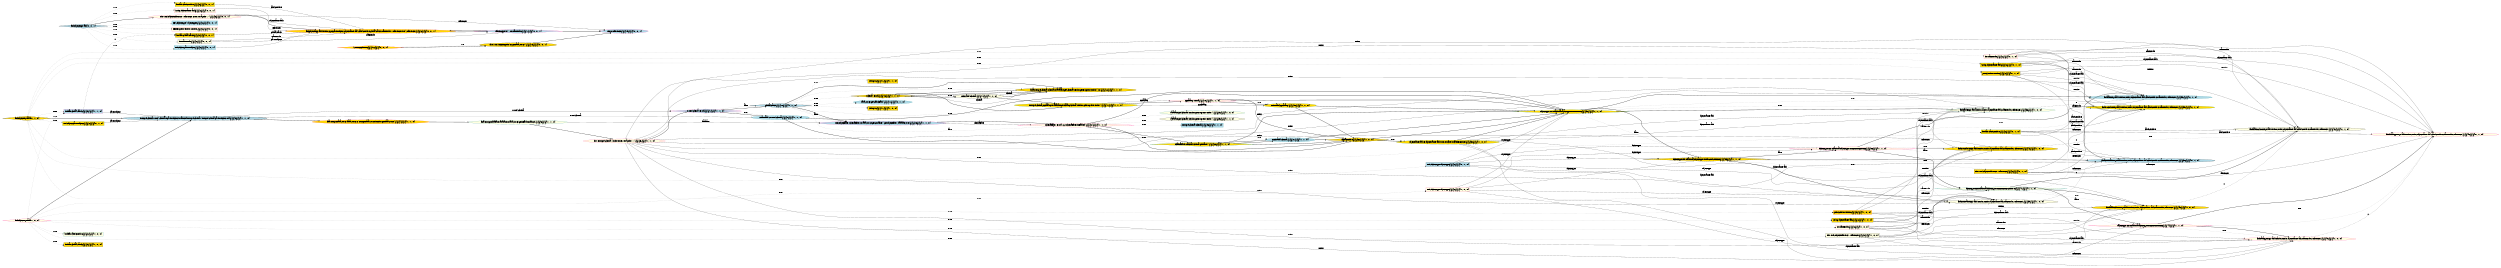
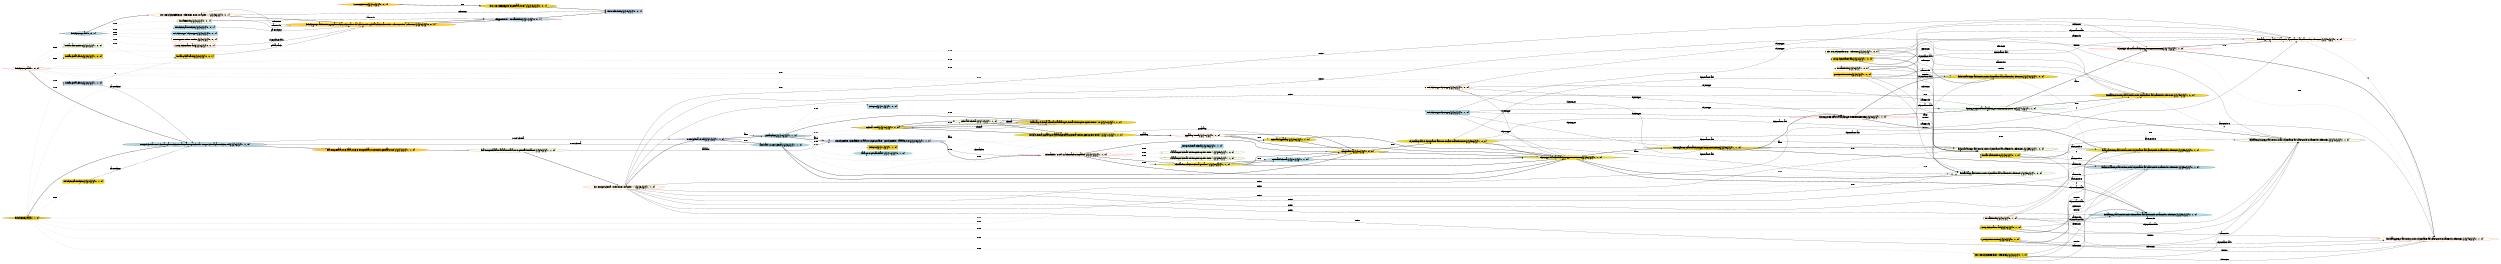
  digraph {
    rankdir=LR
    node [color=black fillcolor=gold shape=ellipse style=filled]
    edge [arrowhead=tee style=solid]
    n1 [label="boolean globalSearch@@@2@@@['0', '0', '1']" shape=box]
    n2 [color=deeppink label="findObjectsByMask(session,type,parentObject,objectNameMask,caseSensitive,globalSearch,maxResults - references.size(),references)@@@6@@@['0', '0', '1']"]
    n3 [color=deeppink fillcolor=lightblue label="references.size() >= maxResults@@@7@@@['0', '0', '1']" shape=diamond]
    n4 [fillcolor=lightblue label="PostgreSchema ownerSchema = parentObject instanceof PostgreSchema? (PostgreSchema)parentObject: null@@@3@@@['1', '1', '0']"]
    n5 [color=deeppink fillcolor=lightblue label="ownerSchema != null@@@7@@@['1', '1', '0']" shape=diamond]
    n6 [color=deeppink label="final PostgreDataSource dataSource = (PostgreDataSource)session.getDataSource()@@@4@@@['1', '1', '0']"]
    n7 [color=teal fillcolor=lightblue label="nsList.add(0,ownerSchema)@@@8@@@['1', '1', '0']"]
    n8 [fillcolor=lightblue label="!globalSearch@@@10@@@['1', '1', '0']" shape=diamond]
    n9 [color=teal fillcolor=lightyellow label="final PostgreDatabase database = dataSource.getDefaultInstance()@@@5@@@['1', '1', '0']"]
    n10 [color=teal label="objectType == RelationalObjectType.TYPE_TABLE@@@32@@@['1', '1', '0']" shape=diamond]
    n11 [label="!caseSensitive@@@32@@@['1', '0', '0']" shape=diamond]
    n12 [color=deeppink fillcolor=lightyellow label="int maxResults@@@2@@@['0', '1', '0']" shape=box]
    n13 [color=deeppink fillcolor=lightyellow label="findDataTypesByMask(session,nsList,objectNameMask,caseSensitive,maxResults,references)@@@45@@@['0', '1', '0']"]
    n14 [fillcolor=lightblue label="findConstraintsByMask(session,nsList,objectNameMask,caseSensitive,maxResults,references)@@@36@@@['0', '1', '0']"]
    n15 [fillcolor=lightyellow label="findTableColumnsByMask(session,nsList,objectNameMask,caseSensitive,maxResults,references)@@@42@@@['0', '1', '0']"]
    n16 [color=teal fillcolor=lightblue label="findTablesByMask(session,nsList,objectNameMask,caseSensitive,maxResults,references)@@@33@@@['0', '1', '0']"]
    n17 [color=teal label="findProceduresByMask(session,nsList,objectNameMask,caseSensitive,maxResults,references)@@@39@@@['0', '1', '0']"]
    n18 [color=teal label="nsList.add(pgCatalog)@@@19@@@['1', '1', '0']"]
    n19 [label="objectType == RelationalObjectType.TYPE_CONSTRAINT@@@35@@@['1', '1', '0']" shape=diamond]
    n20 [color=teal fillcolor=lightyellow label="findTablesByMask(session,nsList,objectNameMask,maxResults,references)@@@36@@@['1', '0', '0']"]
    n21 [color=teal label="objectNameMask = objectNameMask.toLowerCase(Locale.ENGLISH)@@@33@@@['1', '0', '0']"]
-   n22 [color=deeppink fillcolor=lightblue label="return references@@@15@@@['0', '0', '1']"]
+   n22 [color=deeppink fillcolor=lightblue label="return references@@@15@@@['0', '0', '1']" shape=box]
    n23 [color=deeppink fillcolor=lightyellow label="List<PostgreSchema> nsList = new ArrayList<>()@@@6@@@['1', '1', '0']"]
    n24 [color=deeppink fillcolor=lightblue label="DBSObjectFilter schemaFilter = dataSource.getContainer().getObjectFilter(,database,true)@@@23@@@['1', '1', '0']"]
    n25 [fillcolor=lightyellow label="findConstraintsByMask(session,nsList,objectNameMask,maxResults,references)@@@39@@@['1', '0', '0']"]
    n26 [label="findTableColumnsByMask(session,nsList,objectNameMask,maxResults,references)@@@45@@@['1', '0', '0']"]
    n27 [color=deeppink fillcolor=lightyellow label="findDataTypesByMask(session,nsList,objectNameMask,maxResults,references)@@@48@@@['1', '0', '0']"]
    n28 [label="findProceduresByMask(session,nsList,objectNameMask,maxResults,references)@@@42@@@['1', '0', '0']"]
    n29 [color=deeppink fillcolor=lightyellow label="schemaFilter != null && schemaFilter.isEnabled()@@@24@@@['1', '1', '0']" shape=diamond]
    n30 [color=teal label="DBSObject parentObject@@@2@@@['0', '1', '0']" shape=box]
    n31 [color=teal fillcolor=lightblue label="PostgreSchema schema@@@25@@@['0', '1', '0']" shape=box]
    n32 [label="JDBCSession session@@@2@@@['0', '1', '0']" shape=box]
    n33 [color=deeppink fillcolor=lightyellow label="objectType == RelationalObjectType.TYPE_PROCEDURE@@@38@@@['1', '1', '0']" shape=diamond]
    n34 [color=teal fillcolor=lightyellow label="objectType == RelationalObjectType.TYPE_TABLE_COLUMN@@@41@@@['1', '1', '0']" shape=diamond]
    n35 [color=deeppink fillcolor=lightyellow label="objectType == RelationalObjectType.TYPE_DATA_TYPE@@@44@@@['1', '1', '0']" shape=diamond]
    n36 [label="throw new DBException(ex,getDataSource())@@@13@@@['0', '0', '1']"]
    n37 [color=deeppink label="SQLException ex@@@12@@@['0', '0', '1']" shape=diamond]
    n38 [color=teal fillcolor=lightyellow label="boolean caseSensitive@@@2@@@['1', '0', '0']" shape=box]
    n39 [label="String objectNameMask@@@2@@@['1', '0', '0']" shape=box]
-   n40 [color=teal label="boolean caseSensitive@@@2@@@['0', '0', '1']" shape=box]
    n41 [label="findObjectsByMask['0', '1', '0']" shape=diamond]
    n42 [label="List<DBSObjectReference> references@@@2@@@['0', '1', '0']" shape=box]
    n43 [fillcolor=lightblue label="DBSObjectType objectType@@@2@@@['0', '1', '0']" shape=box]
    n44 [color=deeppink fillcolor=lightblue label="boolean globalSearch@@@2@@@['1', '1', '0']" shape=box]
    n45 [color=teal label="String objectNameMask@@@2@@@['0', '1', '0']" shape=box]
    n46 [color=teal label="boolean caseSensitive@@@2@@@['0', '1', '0']" shape=box]
    n47 [label="schema != null@@@13@@@['1', '1', '0']" shape=diamond]
    n48 [color=teal label="PostgreSchema pgCatalog = database.getCatalogSchema(session.getProgressMonitor())@@@17@@@['1', '1', '0']"]
    n49 [fillcolor=lightyellow label="nsList.add(schema)@@@14@@@['1', '1', '0']"]
    n50 [label="final PostgreSchema schema = database.getSchema(session.getProgressMonitor(),sn)@@@12@@@['1', '1', '0']"]
    n51 [color=deeppink fillcolor=lightyellow label="pgCatalog != null@@@18@@@['1', '1', '0']" shape=diamond]
    n52 [label="String sn@@@11@@@['1', '1', '0']" shape=box]
    n53 [color=teal fillcolor=lightblue label="dataSource.getSearchPath()@@@11@@@['0', '1', '0']"]
-   n54 [label="String sn@@@11@@@['1', '0', '0']" shape=box]
+   n54 [fillcolor=lightblue label="String sn@@@11@@@['1', '0', '0']" shape=box]
    n55 [label="boolean globalSearch@@@2@@@['1', '0', '0']" shape=box]
    n56 [color=teal label="schemaFilter.matches(schema.getName())@@@26@@@['1', '1', '0']" shape=diamond]
    n57 [color=teal fillcolor=lightblue label="nsList.add(schema)@@@27@@@['1', '1', '0']"]
    n58 [color=teal fillcolor=lightblue label="DBSObjectType(( objectTypes@@@2@@@['0', '0', '1']" shape=box]
    n59 [color=teal fillcolor=lightyellow label="database.getSchemas(session.getProgressMonitor())@@@25@@@['1', '0', '0']"]
    n60 [fillcolor=lightyellow label="database.getSchemas(session.getProgressMonitor())@@@25@@@['1', '1', '0']"]
    n61 [color=deeppink fillcolor=lightyellow label="findObjectsByMask['1', '0', '0']" shape=diamond]
    n62 [fillcolor=lightyellow label="List<DBSObjectReference> references@@@2@@@['1', '0', '0']" shape=box]
    n63 [color=deeppink fillcolor=lightyellow label="DBSObjectType objectType@@@2@@@['1', '0', '0']" shape=box]
    n64 [color=deeppink fillcolor=lightyellow label="int maxResults@@@2@@@['1', '0', '0']" shape=box]
    n65 [color=deeppink label="JDBCSession session@@@2@@@['1', '0', '0']" shape=box]
    n66 [color=deeppink fillcolor=lightyellow label="DBRProgressMonitor monitor@@@2@@@['0', '0', '1']" shape=box]
    n67 [color=deeppink fillcolor=lightyellow label="String objectNameMask@@@2@@@['0', '0', '1']" shape=box]
    n68 [color=deeppink fillcolor=lightyellow label="List<DBSObjectReference> references = new ArrayList<>()@@@3@@@['0', '0', '1']"]
    n69 [fillcolor=lightblue label="findObjectsByMask['0', '0', '1']" shape=diamond]
    n70 [color=teal fillcolor=lightblue label="DBSObject parentObject@@@2@@@['0', '0', '1']" shape=box]
    n71 [fillcolor=lightyellow label="int maxResults@@@2@@@['0', '0', '1']" shape=box]
    n1 -> n2 [arrowhead=box label=globalSearch]
    n2 -> n3 [arrowhead=box style=bold]
    n3 -> n2 [arrowhead=onormal style=bold]
    n3 -> n22 [arrowhead=box style=bold]
    n4 -> n5 [arrowhead=box label=ownerSchema]
    n4 -> n6 [arrowhead=onormal style=bold]
    n4 -> n7 [arrowhead=onormal label=ownerSchema]
    n5 -> n7 [style=bold]
    n5 -> n7 [arrowhead=onormal label=true style=dotted]
    n5 -> n8 [style=bold]
    n5 -> n8 [label=false style=dotted]
    n6 -> n9 [arrowhead=onormal style=bold]
    n7 -> n10 [style=bold]
    n7 -> n11 [arrowhead=onormal style=bold]
    n8 -> n24 [arrowhead=box label=false style=dotted]
    n8 -> n24 [arrowhead=box style=bold]
    n8 -> n29 [label=false style=dotted]
    n8 -> n47 [arrowhead=onormal label=true style=dotted]
    n8 -> n48 [arrowhead=onormal label=true style=dotted]
    n8 -> n50 [arrowhead=box style=bold]
    n8 -> n50 [label=true style=dotted]
+   n8 -> n51 [label=true style=dotted]
    n8 -> n52 [arrowhead=onormal label=true style=dotted]
    n8 -> n53 [arrowhead=box label=true style=dotted]
    n8 -> n54 [arrowhead=box label=true style=dotted]
    n9 -> n23 [arrowhead=onormal style=bold]
    n9 -> n24 [arrowhead=box label=database]
    n10 -> n16 [arrowhead=onormal style=bold]
    n10 -> n16 [arrowhead=box label=true style=dotted]
    n10 -> n19 [style=bold]
    n10 -> n19 [arrowhead=onormal label=false style=dotted]
    n10 -> n20 [arrowhead=box label=true style=dotted]
    n10 -> n20 [arrowhead=onormal style=bold]
    n11 -> n10 [arrowhead=onormal style=bold]
    n11 -> n21 [label=true style=dotted]
    n11 -> n21 [arrowhead=box style=bold]
    n12 -> n13 [arrowhead=onormal label=maxResults]
    n12 -> n14 [arrowhead=onormal label=maxResults]
    n12 -> n15 [label=maxResults]
    n12 -> n16 [arrowhead=onormal label=maxResults]
    n12 -> n17 [label=maxResults]
    n18 -> n10 [style=bold]
    n18 -> n11 [style=bold]
    n19 -> n14 [arrowhead=box label=true style=dotted]
    n19 -> n14 [style=bold]
    n19 -> n25 [arrowhead=onormal label=true style=dotted]
    n19 -> n25 [arrowhead=box style=bold]
    n19 -> n33 [arrowhead=box style=bold]
    n19 -> n33 [label=false style=dotted]
    n20 -> n16 [label=0 style=dashed]
    n21 -> n10 [arrowhead=onormal style=bold]
    n21 -> n20 [label=objectNameMask]
    n21 -> n25 [label=objectNameMask]
    n21 -> n26 [arrowhead=box label=objectNameMask]
    n21 -> n27 [arrowhead=box label=objectNameMask]
    n21 -> n28 [arrowhead=onormal label=objectNameMask]
    n23 -> n5 [arrowhead=onormal style=bold]
    n23 -> n13 [arrowhead=onormal label=nsList]
    n23 -> n14 [label=nsList]
    n23 -> n15 [label=nsList]
    n23 -> n16 [arrowhead=onormal label=nsList]
    n23 -> n17 [label=nsList]
    n23 -> n20 [arrowhead=box label=nsList]
    n23 -> n25 [arrowhead=box label=nsList]
    n23 -> n26 [arrowhead=onormal label=nsList]
    n23 -> n27 [arrowhead=box label=nsList]
    n23 -> n28 [arrowhead=onormal label=nsList]
    n24 -> n29 [label=schemaFilter]
    n24 -> n29 [arrowhead=onormal style=bold]
    n25 -> n14 [label=0 style=dashed]
    n26 -> n15 [label=0 style=dashed]
    n27 -> n13 [label=0 style=dashed]
    n28 -> n17 [arrowhead=onormal label=0 style=dashed]
    n29 -> n10 [arrowhead=box style=bold]
    n29 -> n11 [arrowhead=onormal style=bold]
    n29 -> n31 [label=true style=dotted]
    n29 -> n56 [style=bold]
    n29 -> n56 [arrowhead=box label=true style=dotted]
    n29 -> n59 [arrowhead=onormal label=true style=dotted]
    n29 -> n60 [arrowhead=onormal label=true style=dotted]
    n30 -> n4 [label=parentObject]
    n32 -> n13 [arrowhead=onormal label=session]
    n32 -> n14 [arrowhead=onormal label=session]
    n32 -> n15 [label=session]
    n32 -> n16 [arrowhead=onormal label=session]
    n32 -> n17 [label=session]
    n33 -> n17 [style=bold]
    n33 -> n17 [label=true style=dotted]
    n33 -> n28 [label=true style=dotted]
    n33 -> n28 [style=bold]
    n33 -> n34 [arrowhead=box label=false style=dotted]
    n33 -> n34 [arrowhead=onormal style=bold]
    n34 -> n15 [label=true style=dotted]
    n34 -> n15 [style=bold]
    n34 -> n26 [style=bold]
    n34 -> n26 [arrowhead=onormal label=true style=dotted]
    n34 -> n35 [style=bold]
    n34 -> n35 [arrowhead=box label=false style=dotted]
    n35 -> n13 [style=bold]
    n35 -> n13 [label=true style=dotted]
    n35 -> n27 [style=bold]
    n35 -> n27 [label=true style=dotted]
    n36 -> n22 [arrowhead=box style=bold]
    n37 -> n36 [arrowhead=onormal label=true style=dotted]
    n37 -> n36 [arrowhead=box style=bold]
    n39 -> n20 [arrowhead=box label=objectNameMask]
    n39 -> n25 [label=objectNameMask]
    n39 -> n26 [label=objectNameMask]
    n39 -> n27 [arrowhead=box label=objectNameMask]
    n39 -> n28 [arrowhead=onormal label=objectNameMask]
-   n40 -> n2 [arrowhead=onormal label=caseSensitive]
    n41 -> n4 [arrowhead=onormal style=bold]
    n41 -> n12 [label=true style=dotted]
    n41 -> n30 [arrowhead=onormal label=true style=dotted]
    n41 -> n32 [arrowhead=box label=true style=dotted]
    n41 -> n42 [label=true style=dotted]
    n41 -> n43 [label=true style=dotted]
    n41 -> n44 [label=true style=dotted]
    n41 -> n45 [label=true style=dotted]
    n41 -> n46 [arrowhead=box label=true style=dotted]
    n42 -> n13 [arrowhead=onormal label=references]
    n42 -> n14 [label=references]
    n42 -> n15 [arrowhead=onormal label=references]
    n42 -> n16 [arrowhead=box label=references]
    n42 -> n17 [label=references]
    n43 -> n10 [arrowhead=onormal label=objectType]
    n43 -> n19 [arrowhead=box label=objectType]
    n43 -> n33 [arrowhead=onormal label=objectType]
    n43 -> n34 [arrowhead=box label=objectType]
    n43 -> n35 [label=objectType]
    n44 -> n1 [label=0 style=dashed]
    n44 -> n4 [arrowhead=box label=parentObject]
    n45 -> n13 [arrowhead=box label=objectNameMask]
    n45 -> n14 [arrowhead=onormal label=objectNameMask]
    n45 -> n15 [arrowhead=box label=objectNameMask]
    n45 -> n16 [arrowhead=box label=objectNameMask]
    n45 -> n17 [arrowhead=onormal label=objectNameMask]
    n46 -> n13 [label=caseSensitive]
    n46 -> n14 [arrowhead=onormal label=caseSensitive]
    n46 -> n15 [label=caseSensitive]
    n46 -> n16 [arrowhead=onormal label=caseSensitive]
    n46 -> n17 [arrowhead=box label=caseSensitive]
    n47 -> n48 [arrowhead=onormal style=bold]
    n47 -> n49 [arrowhead=box style=bold]
    n47 -> n49 [label=true style=dotted]
    n47 -> n50 [arrowhead=box style=bold]
    n48 -> n18 [label=pgCatalog]
    n48 -> n51 [style=bold]
    n48 -> n51 [label=pgCatalog]
    n49 -> n48 [arrowhead=box style=bold]
    n49 -> n50 [arrowhead=box style=bold]
    n50 -> n47 [arrowhead=onormal style=bold]
    n50 -> n47 [label=schema]
    n50 -> n49 [arrowhead=onormal label=schema]
    n51 -> n10 [style=bold]
    n51 -> n11 [arrowhead=box style=bold]
    n51 -> n18 [arrowhead=box style=bold]
    n51 -> n18 [label=true style=dotted]
    n56 -> n10 [arrowhead=onormal style=bold]
    n56 -> n11 [arrowhead=box style=bold]
    n56 -> n57 [arrowhead=box label=true style=dotted]
    n56 -> n57 [style=bold]
    n57 -> n10 [arrowhead=box style=bold]
    n57 -> n11 [style=bold]
    n57 -> n56 [arrowhead=box style=bold]
    n61 -> n4 [arrowhead=box style=bold]
    n61 -> n38 [arrowhead=onormal label=true style=dotted]
    n61 -> n39 [arrowhead=box label=true style=dotted]
    n61 -> n44 [arrowhead=box label=true style=dotted]
    n61 -> n55 [arrowhead=box label=true style=dotted]
    n61 -> n62 [label=true style=dotted]
    n61 -> n63 [arrowhead=box label=true style=dotted]
    n61 -> n64 [arrowhead=box label=true style=dotted]
-   n61 -> n65 [arrowhead=box label=true style=dotted]
+   n61 -> n46 [arrowhead=box label=true style=dotted]
    n62 -> n20 [label=references]
    n62 -> n25 [label=references]
    n62 -> n26 [arrowhead=onormal label=references]
    n62 -> n27 [arrowhead=onormal label=references]
    n62 -> n28 [arrowhead=onormal label=references]
    n63 -> n10 [label=objectType]
    n63 -> n19 [arrowhead=onormal label=objectType]
    n63 -> n33 [arrowhead=box label=objectType]
    n63 -> n34 [label=objectType]
    n63 -> n35 [label=objectType]
    n64 -> n20 [arrowhead=box label=maxResults]
    n64 -> n25 [arrowhead=box label=maxResults]
    n64 -> n26 [arrowhead=box label=maxResults]
    n64 -> n27 [arrowhead=onormal label=maxResults]
    n64 -> n28 [label=maxResults]
    n65 -> n20 [arrowhead=box label=session]
    n65 -> n25 [arrowhead=box label=session]
    n65 -> n26 [arrowhead=onormal label=session]
    n65 -> n27 [label=session]
    n65 -> n28 [label=session]
    n67 -> n2 [arrowhead=onormal label=objectNameMask]
    n68 -> n2 [arrowhead=onormal label=references]
    n68 -> n2 [style=bold]
    n68 -> n22 [arrowhead=box label=references]
    n69 -> n1 [arrowhead=box label=true style=dotted]
-   n69 -> n40 [arrowhead=box label=true style=dotted]
    n69 -> n58 [arrowhead=onormal label=true style=dotted]
    n69 -> n66 [label=true style=dotted]
    n69 -> n67 [label=true style=dotted]
    n69 -> n68 [arrowhead=onormal style=bold]
    n69 -> n70 [label=true style=dotted]
    n69 -> n71 [arrowhead=onormal label=true style=dotted]
    n70 -> n2 [arrowhead=box label=parentObject]
    n71 -> n2 [arrowhead=box label=maxResults]
    n71 -> n3 [arrowhead=box label=maxResults]
  }
